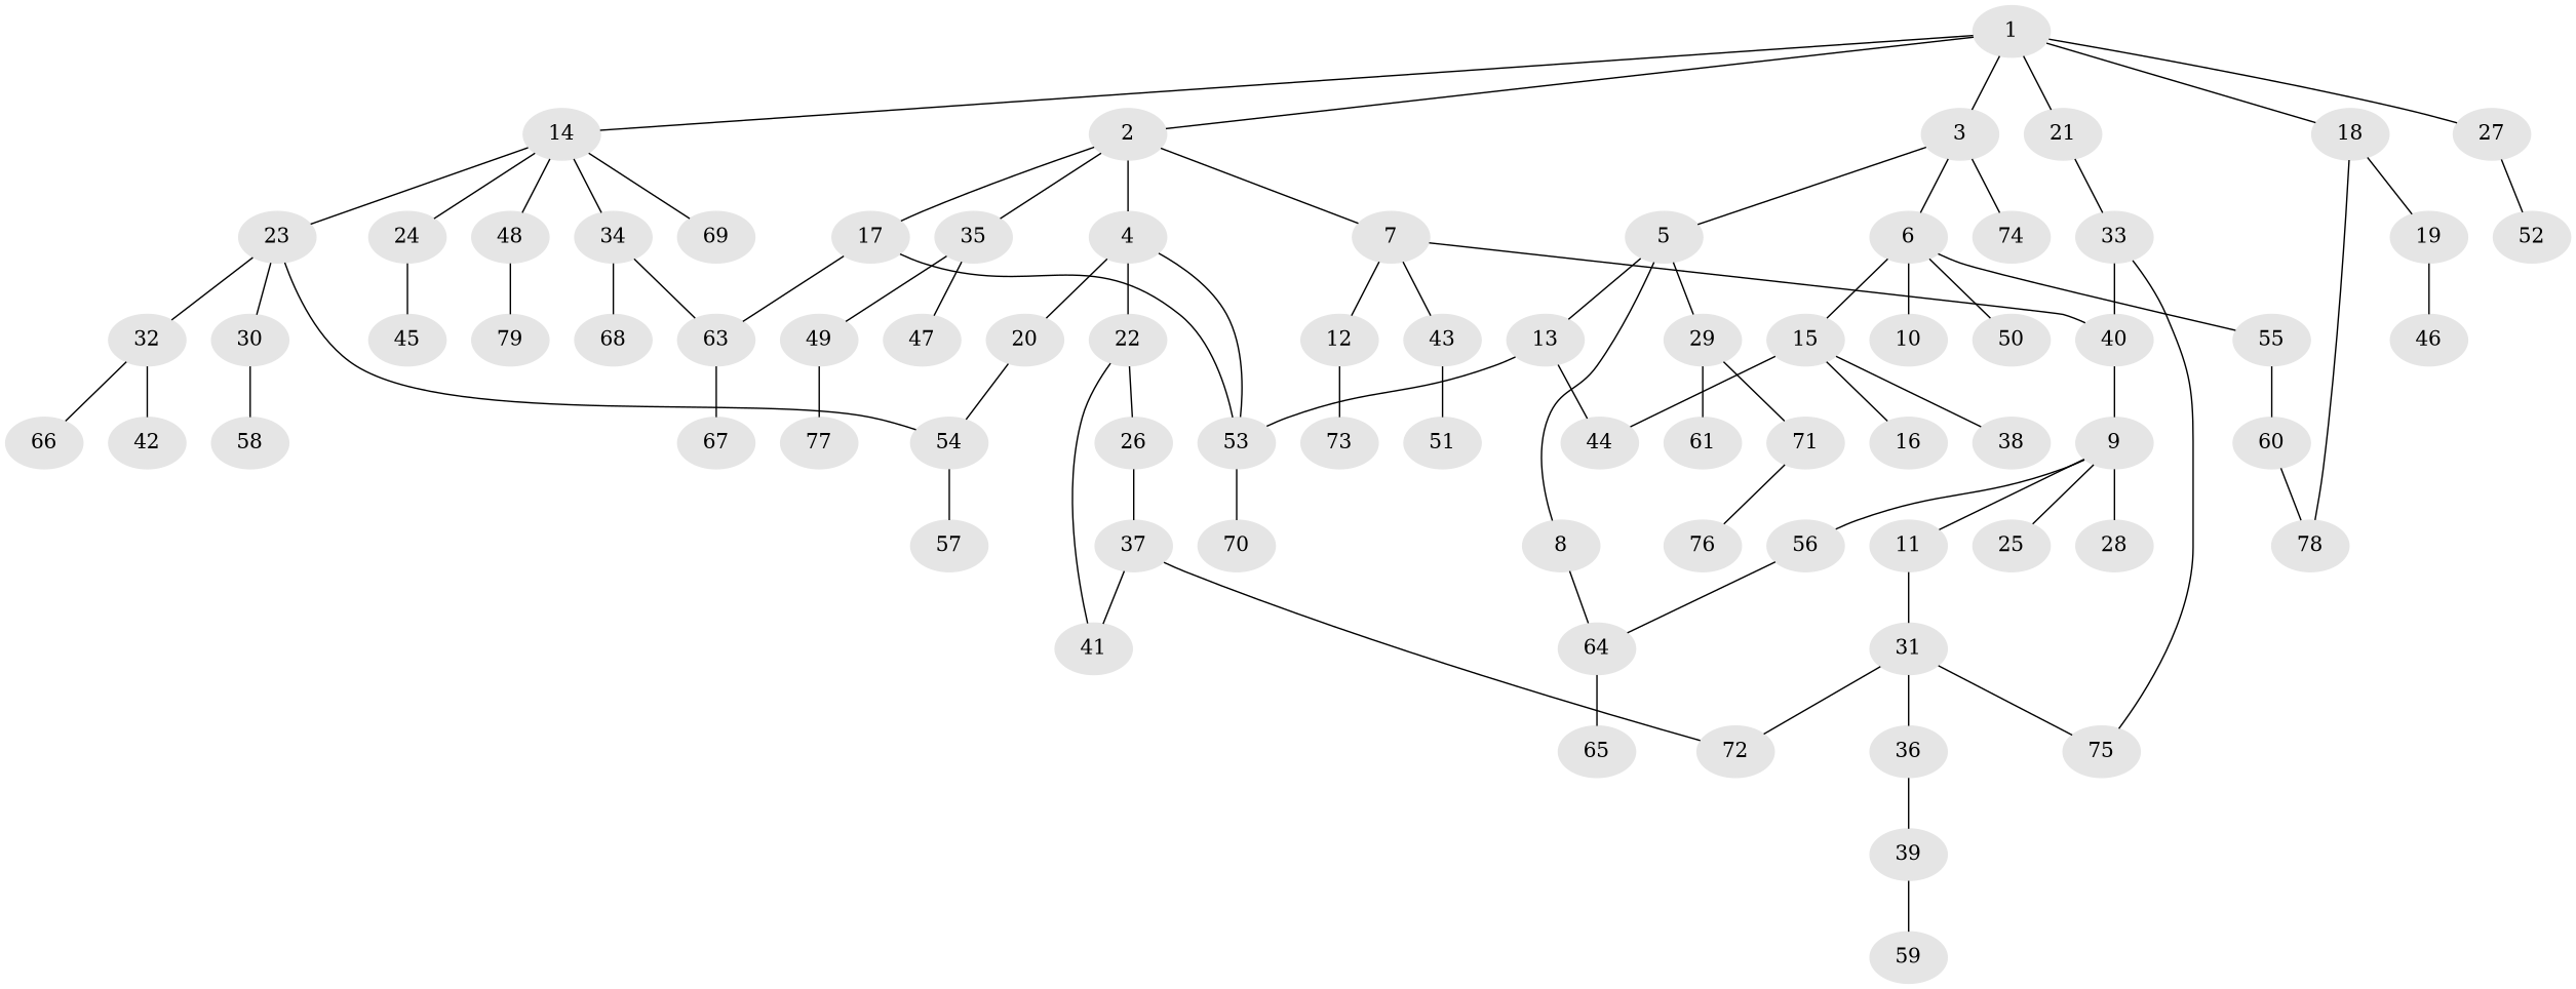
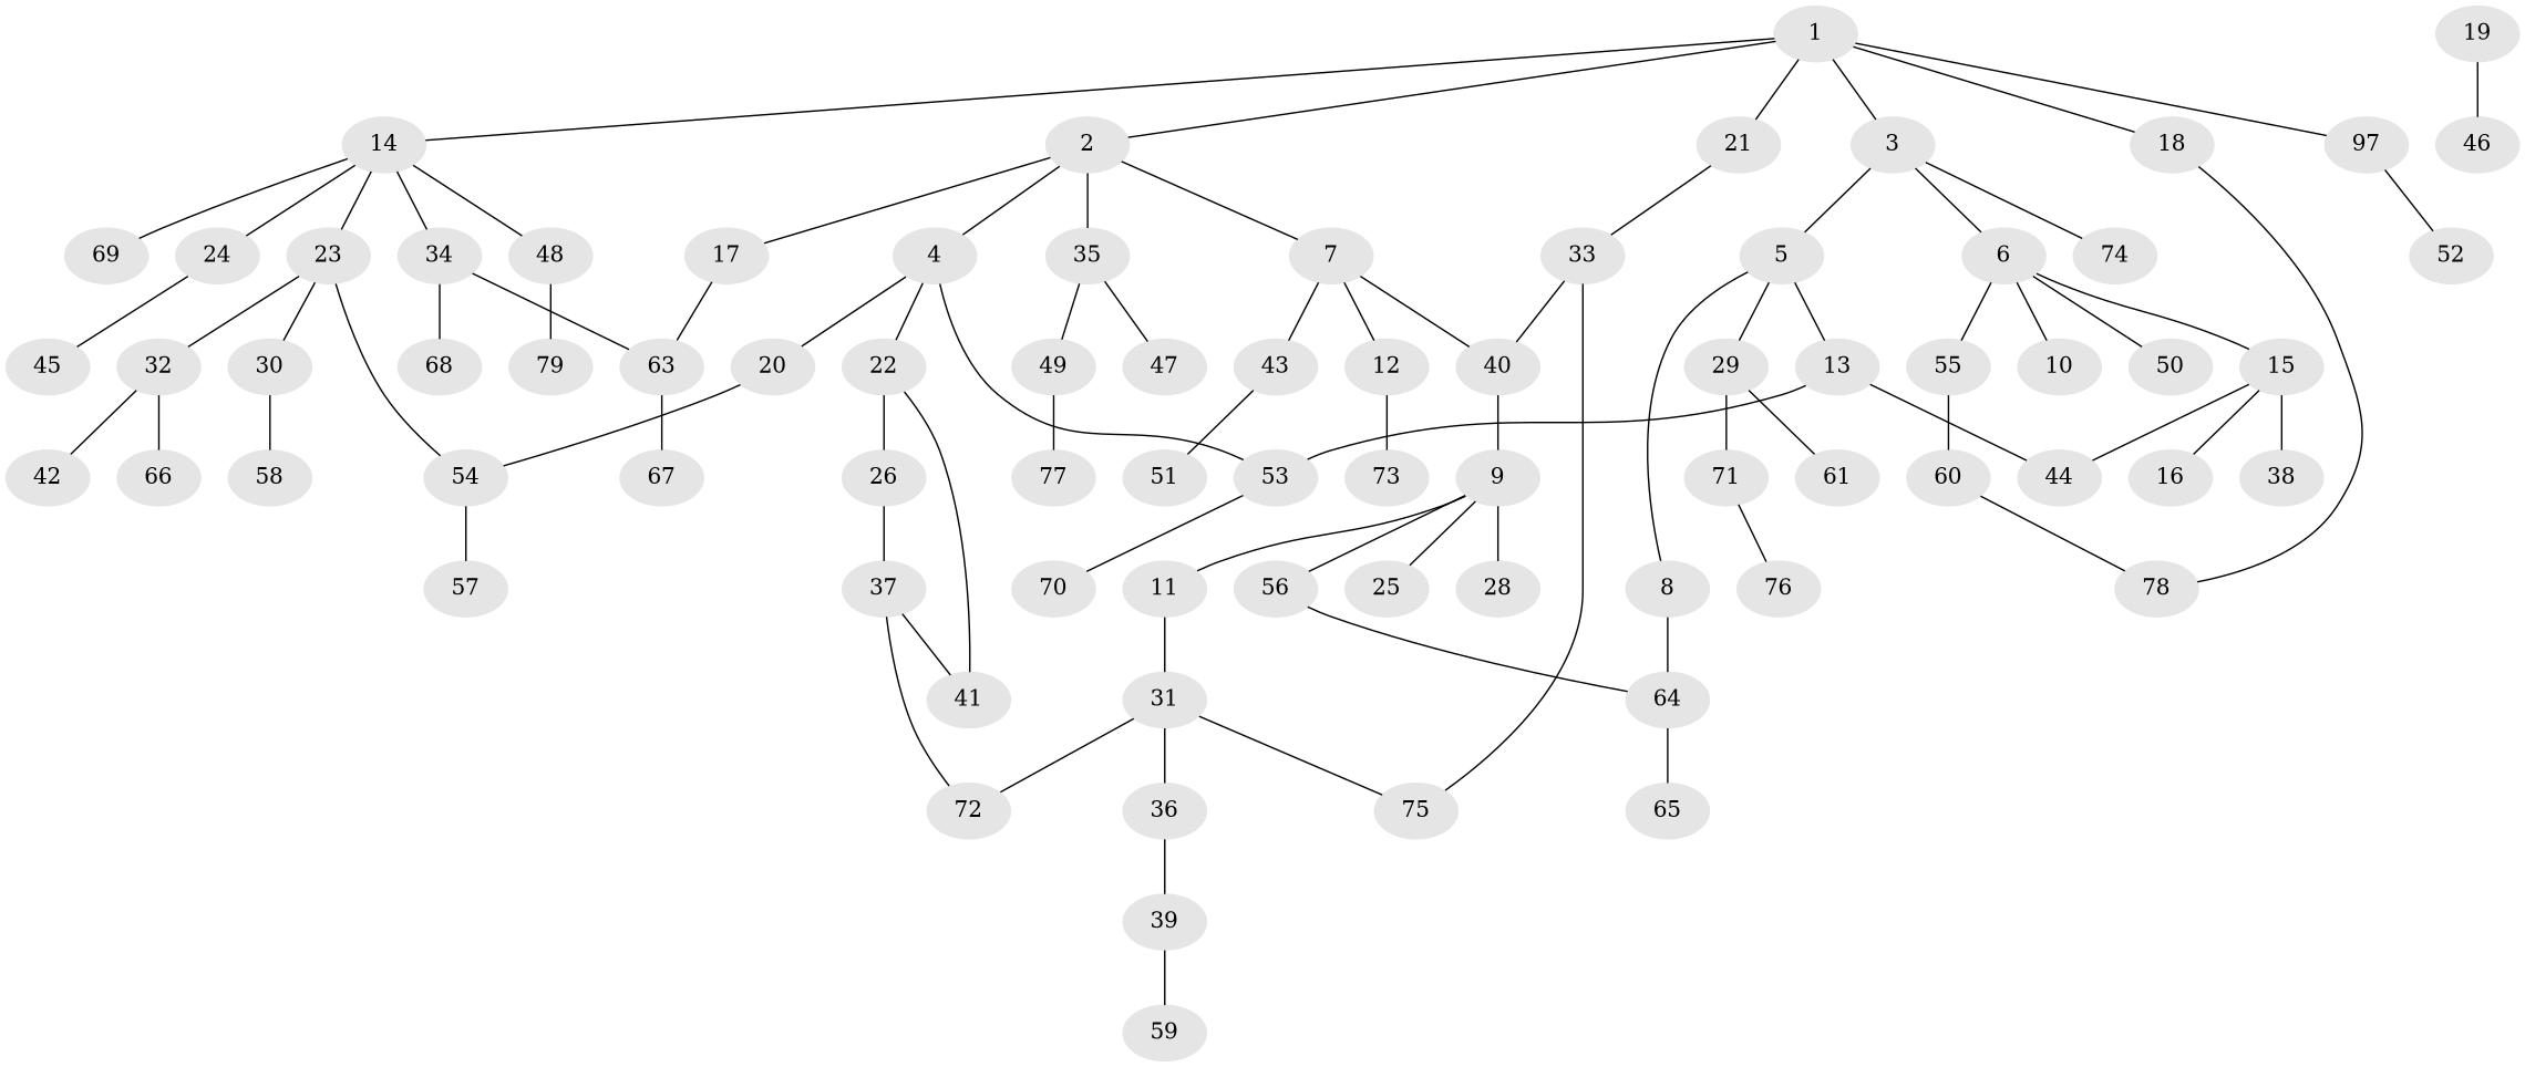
  graph {
    node [color=gray90 style=filled]
    1
    2
    3
    14
    18
    21
-   27
+   27 [label=97]
    4
    7
    17
    35
    5
    6
    74
    23
    24
    34
    48
    69
    19
    78
    33
    52
    20
    22
    53
    12
    40
    43
    63
    47
    49
    8
    13
    29
    10
    15
    50
    55
    54
    26
    41
    70
    64
    44
    61
    71
    16
    38
    60
    9
    11
    25
    28
    56
    73
    51
    65
    31
    36
    72
    75
    30
    32
    45
    68
    79
    67
    46
    57
    37
    58
    42
    66
    76
    39
    77
    59
    1 -- 2
    1 -- 3
    1 -- 14
    1 -- 18
    1 -- 21
    1 -- 27
    2 -- 4
    2 -- 7
    2 -- 17
    2 -- 35
    3 -- 5
    3 -- 6
    3 -- 74
    14 -- 23
    14 -- 24
    14 -- 34
    14 -- 48
    14 -- 69
-   18 -- 19
    18 -- 78
    21 -- 33
    27 -- 52
    4 -- 20
    4 -- 22
    4 -- 53
    7 -- 12
    7 -- 40
    7 -- 43
-   17 -- 53
    17 -- 63
    35 -- 47
    35 -- 49
    5 -- 8
    5 -- 13
    5 -- 29
    6 -- 10
    6 -- 15
    6 -- 50
    6 -- 55
    23 -- 54
    23 -- 30
    23 -- 32
    24 -- 45
    34 -- 63
    34 -- 68
    48 -- 79
    19 -- 46
    33 -- 40
    33 -- 75
    20 -- 54
    22 -- 26
    22 -- 41
    53 -- 70
    12 -- 73
    40 -- 9
    43 -- 51
    63 -- 67
    49 -- 77
    8 -- 64
    13 -- 53
    13 -- 44
    29 -- 61
    29 -- 71
    15 -- 44
    15 -- 16
    15 -- 38
    55 -- 60
    54 -- 57
    26 -- 37
    64 -- 65
    71 -- 76
    60 -- 78
    9 -- 11
    9 -- 25
    9 -- 28
    9 -- 56
    11 -- 31
    56 -- 64
    31 -- 36
    31 -- 72
    31 -- 75
    36 -- 39
    30 -- 58
    32 -- 42
    32 -- 66
    37 -- 41
    37 -- 72
    39 -- 59
  }
